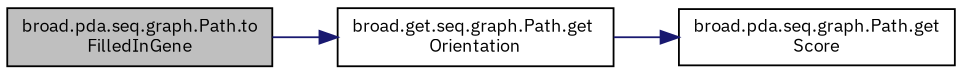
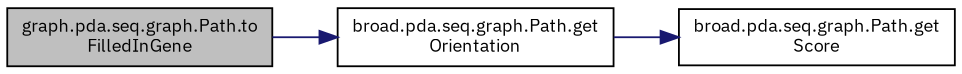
  digraph {
    fontname="IBM Plex Sans"
    rankdir=LR
    node [color=black fillcolor=white fontname="IBM Plex Sans" fontsize=10 shape=record style=filled]
    edge [color=midnightblue fontname="IBM Plex Sans" fontsize=10 labelfontname=Helvetica labelfontsize=10 style=solid]
-   n1 [fillcolor=grey75 fontcolor=black height=0.2 label="broad.pda.seq.graph.Path.to\lFilledInGene" width=0.4]
-   n2 [height=0.2 label="broad.get.seq.graph.Path.get\lOrientation" width=0.4]
+   n1 [fillcolor=grey75 fontcolor=black height=0.2 label="graph.pda.seq.graph.Path.to\lFilledInGene" width=0.4]
+   n2 [height=0.2 label="broad.pda.seq.graph.Path.get\lOrientation" width=0.4]
    n3 [height=0.2 label="broad.pda.seq.graph.Path.get\lScore" width=0.4]
    n1 -> n2
    n2 -> n3
  }
